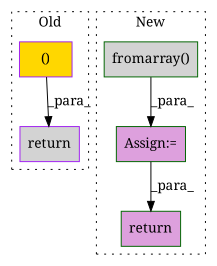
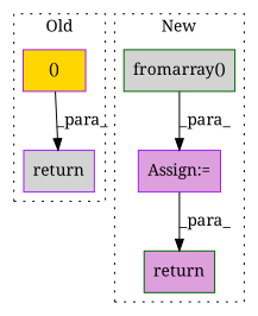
  digraph {
    fontname="Noto Serif"
    node [a=93 l=7 shape=box style=filled fillcolor=lightgrey color=purple fontname="Noto Serif"]
    edge [fontname="Noto Serif"]
    n1 [label=return s=3103]
    n2 [a=54 l=3 label="()" s=2672 fillcolor=gold]
    n3 [a=75 l="16,1" label="fromarray()" s="2520,2557" color=darkgreen]
-   n4 [a=68 l=3 label="Assign:=" s=2517 fillcolor=plum color=darkgreen]
+   n4 [a=68 l=3 label="Assign:=" s=2517 fillcolor=plum]
    n5 [label=return s=2621 fillcolor=plum color=darkgreen]
    subgraph cluster_1 {
      label=Old
      style=dotted
      n1
      n2
    }
    subgraph cluster_2 {
      label=New
      style=dotted
      n3
      n4
      n5
    }
    n2 -> n1 [label=_para_]
    n3 -> n4 [label=_para_]
    n4 -> n5 [label=_para_]
  }
